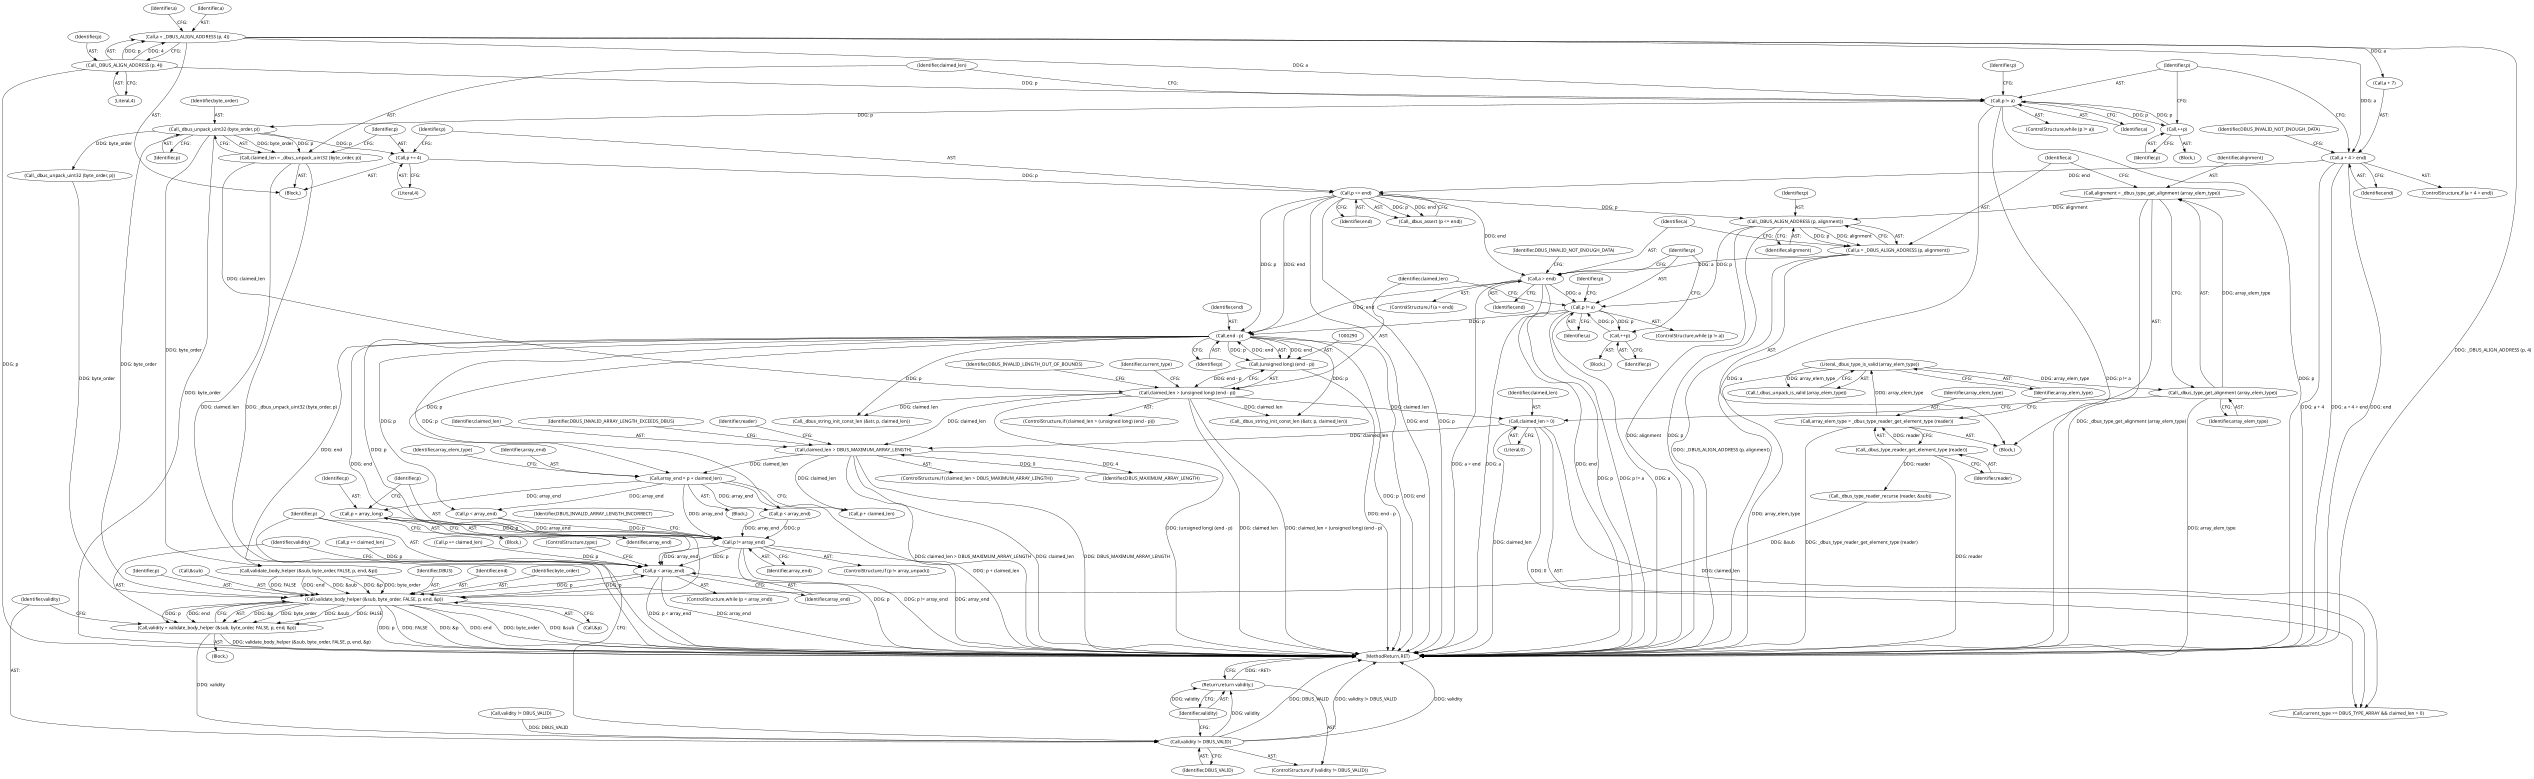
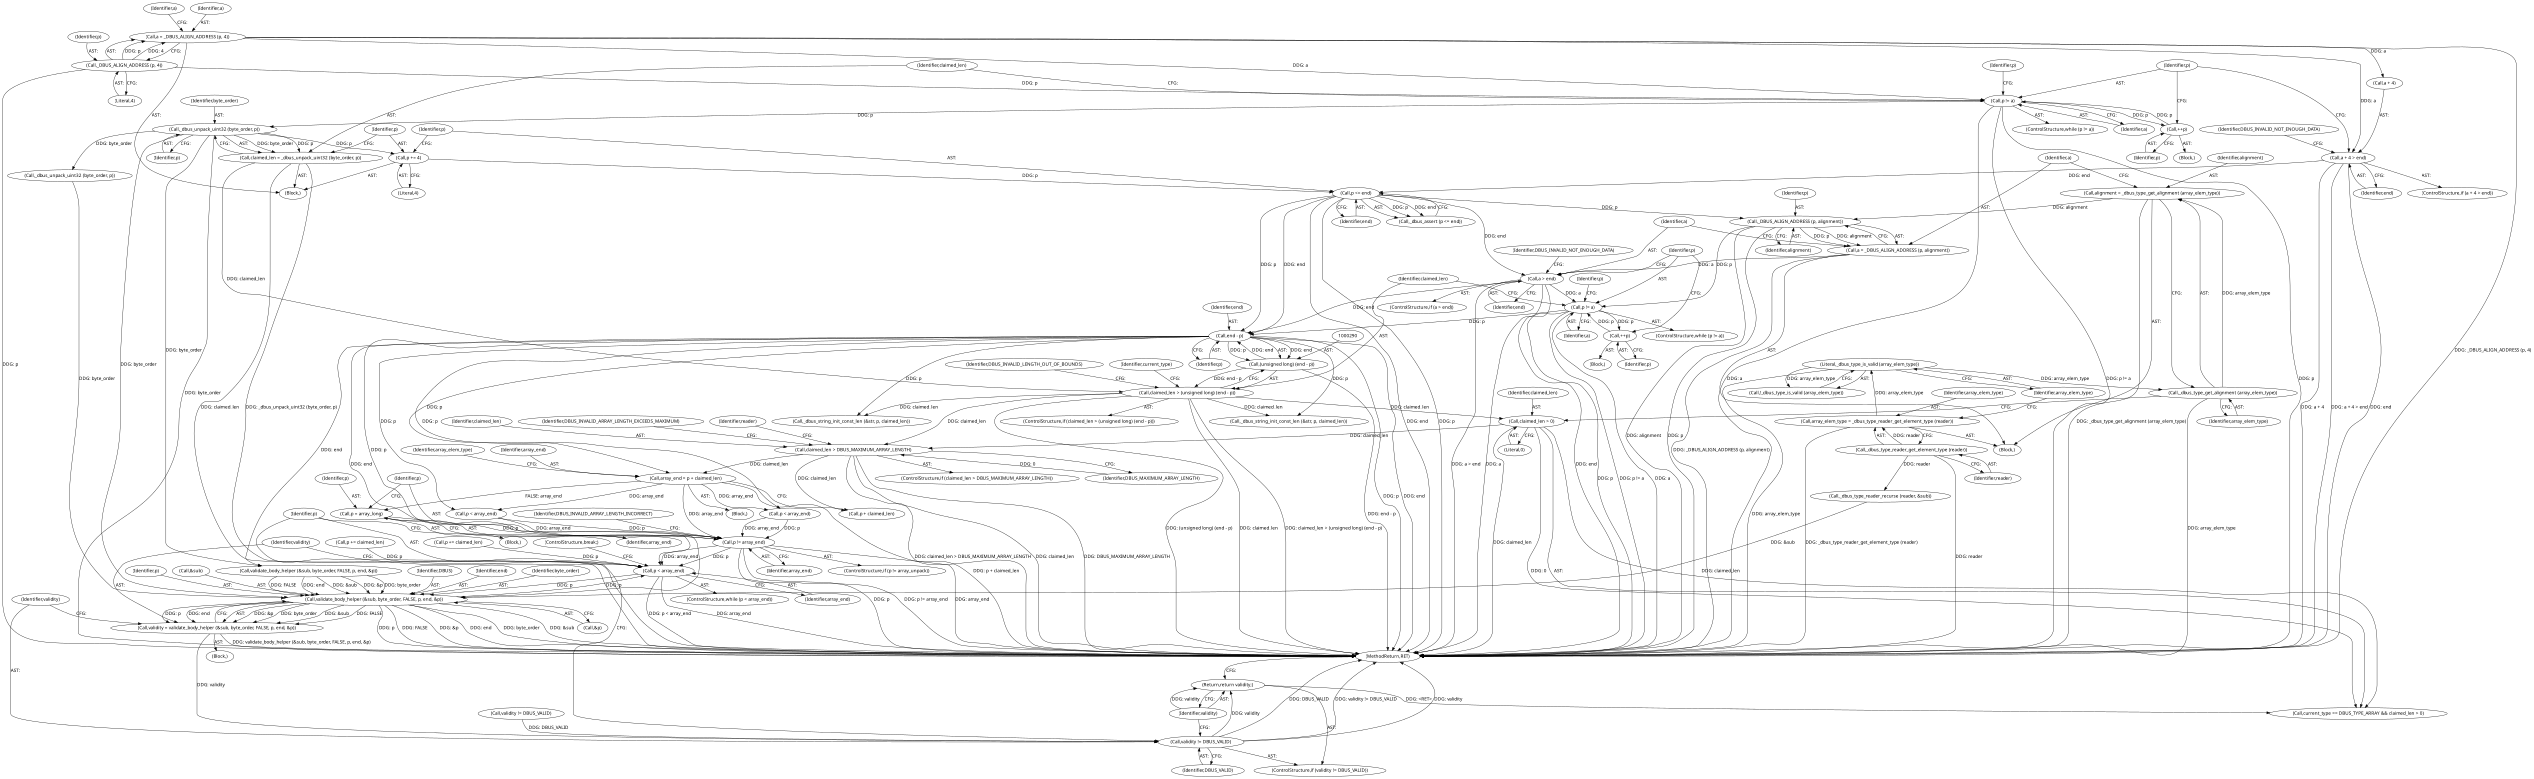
  digraph {
    fontname="Noto Sans"
    node [fontname="Noto Sans"]
    edge [fontname="Noto Sans"]
    n1 [label="(Call,p = array_long)"]
    n2 [label="(Call,p != array_end)"]
    n3 [label="(Block,)"]
    n4 [label="(Identifier,array_end)"]
    n5 [label="(MethodReturn,RET)"]
    n6 [label="(Call,p < array_end)"]
    n7 [label="(Identifier,array_end)"]
    n8 [label="(ControlStructure,if (p != array_unpack))"]
    n9 [label="(Call,array_end = p + claimed_len)"]
    n10 [label="(Call,p + claimed_len)"]
    n11 [label="(Call,p < array_end)"]
    n12 [label="(Block,)"]
    n13 [label="(Call,p < array_end)"]
    n14 [label="(Return,return validity;)"]
    n15 [label="(Call,end - p)"]
    n16 [label="(Call,(unsigned long) (end - p))"]
    n17 [label="(Call,validate_body_helper (&sub, byte_order, FALSE, p, end, &p))"]
    n18 [label="(Call,validate_body_helper (&sub, byte_order, FALSE, p, end, &p))"]
    n19 [label="(Call,_dbus_string_init_const_len (&str, p, claimed_len))"]
    n20 [label="(Identifier,p)"]
    n21 [label="(Call,_dbus_string_init_const_len (&str, p, claimed_len))"]
    n22 [label="(Call,claimed_len > (unsigned long) (end - p))"]
    n23 [label="(ControlStructure,while (p < array_end))"]
    n24 [label="(Identifier,array_end)"]
    n25 [label="(Call,validity = validate_body_helper (&sub, byte_order, FALSE, p, end, &p))"]
    n26 [label="(Call,&p)"]
    n27 [label="(Call,p <= end)"]
    n28 [label="(Call,a > end)"]
    n29 [label="(Call,_DBUS_ALIGN_ADDRESS (p, alignment))"]
    n30 [label="(Identifier,end)"]
    n31 [label="(Call,_dbus_assert (p <= end))"]
    n32 [label="(Call,p != a)"]
    n33 [label="(Identifier,end)"]
    n34 [label="(ControlStructure,if (a > end))"]
    n35 [label="(Call,a = _DBUS_ALIGN_ADDRESS (p, alignment))"]
    n36 [label="(Identifier,alignment)"]
    n37 [label="(Call,p += 4)"]
    n38 [label="(Literal,4)"]
    n39 [label="(Block,)"]
    n40 [label="(Call,_dbus_unpack_uint32 (byte_order, p))"]
    n41 [label="(Call,claimed_len = _dbus_unpack_uint32 (byte_order, p))"]
    n42 [label="(Identifier,p)"]
    n43 [label="(Call,_dbus_unpack_uint32 (byte_order, p))"]
    n44 [label="(Call,p != a)"]
    n45 [label="(Call,++p)"]
    n46 [label="(ControlStructure,while (p != a))"]
    n47 [label="(Identifier,a)"]
    n48 [label="(Identifier,p)"]
    n49 [label="(Block,)"]
    n50 [label="(Call,_DBUS_ALIGN_ADDRESS (p, 4))"]
    n51 [label="(Call,a = _DBUS_ALIGN_ADDRESS (p, 4))"]
    n52 [label="(Literal,4)"]
    n53 [label="(Call,a + 4 > end)"]
-   n54 [label="(Call,a + 7)"]
+   n54 [label="(Call,a + 4)"]
    n55 [label="(ControlStructure,if (a + 4 > end))"]
    n56 [label="(Identifier,end)"]
    n57 [label="(Call,++p)"]
    n58 [label="(Identifier,a)"]
    n59 [label="(ControlStructure,while (p != a))"]
    n60 [label="(Block,)"]
    n61 [label="(Call,alignment = _dbus_type_get_alignment (array_elem_type))"]
    n62 [label="(Call,_dbus_type_get_alignment (array_elem_type))"]
    n63 [label="(Identifier,array_elem_type)"]
    n64 [label="(Call,claimed_len > 0)"]
    n65 [label="(Literal,_dbus_type_is_valid (array_elem_type))"]
    n66 [label="(Identifier,array_elem_type)"]
-   n67 [label="(Call,!_dbus_unpack_is_valid (array_elem_type))"]
+   n67 [label="(Call,!_dbus_type_is_valid (array_elem_type))"]
    n68 [label="(Call,array_elem_type = _dbus_type_reader_get_element_type (reader))"]
    n69 [label="(Call,_dbus_type_reader_get_element_type (reader))"]
    n70 [label="(Identifier,reader)"]
    n71 [label="(Call,_dbus_type_reader_recurse (reader, &sub))"]
    n72 [label="(Block,)"]
    n73 [label="(Identifier,p)"]
    n74 [label="(Call,claimed_len > DBUS_MAXIMUM_ARRAY_LENGTH)"]
    n75 [label="(ControlStructure,if (claimed_len > DBUS_MAXIMUM_ARRAY_LENGTH))"]
    n76 [label="(Identifier,DBUS_MAXIMUM_ARRAY_LENGTH)"]
    n77 [label="(ControlStructure,if (claimed_len > (unsigned long) (end - p)))"]
    n78 [label="(Call,current_type == DBUS_TYPE_ARRAY && claimed_len > 0)"]
    n79 [label="(Literal,0)"]
    n80 [label="(Call,validity != DBUS_VALID)"]
    n81 [label="(Block,)"]
    n82 [label="(Identifier,DBUS_VALID)"]
    n83 [label="(ControlStructure,if (validity != DBUS_VALID))"]
    n84 [label="(Identifier,validity)"]
    n85 [label="(Identifier,p)"]
    n86 [label="(Identifier,DBUS_INVALID_LENGTH_OUT_OF_BOUNDS)"]
    n87 [label="(Identifier,p)"]
    n88 [label="(Identifier,array_elem_type)"]
    n89 [label="(Identifier,DBUS_INVALID_NOT_ENOUGH_DATA)"]
    n90 [label="(Identifier,reader)"]
    n91 [label="(Identifier,p)"]
    n92 [label="(Identifier,array_end)"]
    n93 [label="(Identifier,a)"]
    n94 [label="(Identifier,p)"]
    n95 [label="(Identifier,p)"]
    n96 [label="(Identifier,claimed_len)"]
    n97 [label="(Call,&sub)"]
    n98 [label="(Call,validity != DBUS_VALID)"]
    n99 [label="(Identifier,current_type)"]
    n100 [label="(Identifier,p)"]
    n101 [label="(Identifier,alignment)"]
    n102 [label="(Identifier,DBUS)"]
    n103 [label="(Identifier,DBUS_INVALID_ARRAY_LENGTH_INCORRECT)"]
    n104 [label="(Identifier,validity)"]
    n105 [label="(Identifier,byte_order)"]
-   n106 [label="(ControlStructure,type;)"]
+   n106 [label="(ControlStructure,break;)"]
    n107 [label="(Identifier,array_elem_type)"]
    n108 [label="(Identifier,DBUS_INVALID_NOT_ENOUGH_DATA)"]
    n109 [label="(Identifier,p)"]
    n110 [label="(Identifier,end)"]
    n111 [label="(Identifier,claimed_len)"]
    n112 [label="(Call,p += claimed_len)"]
    n113 [label="(Identifier,validity)"]
    n114 [label="(Identifier,p)"]
    n115 [label="(Identifier,end)"]
    n116 [label="(Identifier,p)"]
    n117 [label="(Identifier,a)"]
    n118 [label="(Identifier,p)"]
    n119 [label="(Call,p += claimed_len)"]
    n120 [label="(Identifier,p)"]
    n121 [label="(Identifier,claimed_len)"]
    n122 [label="(Identifier,a)"]
    n123 [label="(Identifier,byte_order)"]
    n124 [label="(Identifier,p)"]
    n125 [label="(Identifier,a)"]
    n126 [label="(Identifier,claimed_len)"]
-   n127 [label="(Identifier,DBUS_INVALID_ARRAY_LENGTH_EXCEEDS_DBUS)"]
+   n127 [label="(Identifier,DBUS_INVALID_ARRAY_LENGTH_EXCEEDS_MAXIMUM)"]
    1000290
    n1 -> n2 [label="DDG: p"]
    n1 -> n3 [label="AST: "]
    n1 -> n4 [label="CFG: "]
    n2 -> n5 [label="DDG: array_end"]
    n2 -> n5 [label="DDG: p"]
    n2 -> n5 [label="DDG: p != array_end"]
    n2 -> n6 [label="DDG: p"]
    n2 -> n6 [label="DDG: array_end"]
    n2 -> n7 [label="CFG: "]
    n2 -> n8 [label="AST: "]
    n4 -> n1 [label="AST: "]
    n5 -> n14 [label="CFG: "]
    n6 -> n5 [label="DDG: p < array_end"]
    n6 -> n5 [label="DDG: array_end"]
    n6 -> n17 [label="DDG: p"]
    n6 -> n23 [label="AST: "]
    n6 -> n24 [label="CFG: "]
    n7 -> n2 [label="AST: "]
-   n9 -> n1 [label="DDG: array_end"]
+   n9 -> n1 [label="FALSE: array_end"]
    n9 -> n2 [label="DDG: array_end"]
    n9 -> n5 [label="DDG: p + claimed_len"]
    n9 -> n10 [label="CFG: "]
    n9 -> n11 [label="DDG: array_end"]
    n9 -> n12 [label="AST: "]
    n9 -> n13 [label="DDG: array_end"]
    n11 -> n2 [label="DDG: p"]
    n11 -> n2 [label="DDG: array_end"]
    n13 -> n2 [label="DDG: p"]
    n13 -> n2 [label="DDG: array_end"]
-   n14 -> n5 [label="DDG: <RET>"]
+   n14 -> n78 [label="DDG: <RET>"]
    n14 -> n83 [label="AST: "]
    n14 -> n84 [label="CFG: "]
    n15 -> n5 [label="DDG: end"]
    n15 -> n5 [label="DDG: p"]
    n15 -> n6 [label="DDG: p"]
    n15 -> n9 [label="DDG: p"]
    n15 -> n11 [label="DDG: p"]
    n15 -> n13 [label="DDG: p"]
    n15 -> n16 [label="AST: "]
    n15 -> n16 [label="DDG: end"]
    n15 -> n16 [label="DDG: p"]
    n15 -> n17 [label="DDG: end"]
    n15 -> n18 [label="DDG: end"]
    n15 -> n19 [label="DDG: p"]
    n15 -> n20 [label="CFG: "]
    n15 -> n21 [label="DDG: p"]
    n16 -> n5 [label="DDG: end - p"]
    n16 -> n15 [label="DDG: end"]
    n16 -> n22 [label="AST: "]
    n16 -> n22 [label="DDG: end - p"]
    n17 -> n5 [label="DDG: FALSE"]
    n17 -> n5 [label="DDG: &p"]
    n17 -> n5 [label="DDG: end"]
    n17 -> n5 [label="DDG: byte_order"]
    n17 -> n5 [label="DDG: &sub"]
    n17 -> n5 [label="DDG: p"]
    n17 -> n6 [label="DDG: p"]
    n17 -> n25 [label="AST: "]
    n17 -> n25 [label="DDG: &p"]
    n17 -> n25 [label="DDG: byte_order"]
    n17 -> n25 [label="DDG: &sub"]
    n17 -> n25 [label="DDG: FALSE"]
    n17 -> n25 [label="DDG: p"]
    n17 -> n25 [label="DDG: end"]
    n17 -> n26 [label="CFG: "]
    n18 -> n17 [label="DDG: &sub"]
    n18 -> n17 [label="DDG: &p"]
    n18 -> n17 [label="DDG: byte_order"]
    n18 -> n17 [label="DDG: FALSE"]
    n18 -> n17 [label="DDG: end"]
    n20 -> n15 [label="AST: "]
    n22 -> n5 [label="DDG: claimed_len > (unsigned long) (end - p)"]
    n22 -> n5 [label="DDG: (unsigned long) (end - p)"]
    n22 -> n5 [label="DDG: claimed_len"]
    n22 -> n16 [label="CFG: "]
    n22 -> n19 [label="DDG: claimed_len"]
    n22 -> n21 [label="DDG: claimed_len"]
    n22 -> n64 [label="DDG: claimed_len"]
    n22 -> n74 [label="DDG: claimed_len"]
    n22 -> n77 [label="AST: "]
    n24 -> n6 [label="AST: "]
    n25 -> n5 [label="DDG: validate_body_helper (&sub, byte_order, FALSE, p, end, &p)"]
    n25 -> n17 [label="CFG: "]
    n25 -> n80 [label="DDG: validity"]
    n25 -> n81 [label="AST: "]
    n26 -> n17 [label="AST: "]
    n27 -> n5 [label="DDG: end"]
    n27 -> n5 [label="DDG: p"]
    n27 -> n15 [label="DDG: end"]
    n27 -> n15 [label="DDG: p"]
    n27 -> n28 [label="DDG: end"]
    n27 -> n29 [label="DDG: p"]
    n27 -> n30 [label="CFG: "]
    n27 -> n31 [label="AST: "]
    n27 -> n31 [label="DDG: p"]
    n27 -> n31 [label="DDG: end"]
    n28 -> n5 [label="DDG: end"]
    n28 -> n5 [label="DDG: a > end"]
    n28 -> n5 [label="DDG: a"]
    n28 -> n15 [label="DDG: end"]
    n28 -> n32 [label="DDG: a"]
    n28 -> n33 [label="CFG: "]
    n28 -> n34 [label="AST: "]
    n29 -> n5 [label="DDG: alignment"]
    n29 -> n5 [label="DDG: p"]
    n29 -> n32 [label="DDG: p"]
    n29 -> n35 [label="AST: "]
    n29 -> n35 [label="DDG: p"]
    n29 -> n35 [label="DDG: alignment"]
    n29 -> n36 [label="CFG: "]
    n30 -> n27 [label="AST: "]
    n31 -> n27 [label="CFG: "]
    n32 -> n5 [label="DDG: a"]
    n32 -> n5 [label="DDG: p"]
    n32 -> n5 [label="DDG: p != a"]
    n32 -> n15 [label="DDG: p"]
    n32 -> n57 [label="DDG: p"]
    n32 -> n58 [label="CFG: "]
    n32 -> n59 [label="AST: "]
    n33 -> n28 [label="AST: "]
    n35 -> n5 [label="DDG: _DBUS_ALIGN_ADDRESS (p, alignment)"]
    n35 -> n28 [label="DDG: a"]
    n35 -> n29 [label="CFG: "]
    n35 -> n60 [label="AST: "]
    n36 -> n29 [label="AST: "]
    n37 -> n27 [label="DDG: p"]
    n37 -> n38 [label="CFG: "]
    n37 -> n39 [label="AST: "]
    n38 -> n37 [label="AST: "]
    n40 -> n5 [label="DDG: byte_order"]
    n40 -> n17 [label="DDG: byte_order"]
    n40 -> n18 [label="DDG: byte_order"]
    n40 -> n37 [label="DDG: p"]
    n40 -> n41 [label="AST: "]
    n40 -> n41 [label="DDG: byte_order"]
    n40 -> n41 [label="DDG: p"]
    n40 -> n42 [label="CFG: "]
    n40 -> n43 [label="DDG: byte_order"]
    n41 -> n5 [label="DDG: claimed_len"]
    n41 -> n5 [label="DDG: _dbus_unpack_uint32 (byte_order, p)"]
    n41 -> n22 [label="DDG: claimed_len"]
    n41 -> n39 [label="AST: "]
    n41 -> n40 [label="CFG: "]
    n42 -> n40 [label="AST: "]
    n43 -> n17 [label="DDG: byte_order"]
    n44 -> n5 [label="DDG: p"]
    n44 -> n5 [label="DDG: a"]
    n44 -> n5 [label="DDG: p != a"]
    n44 -> n40 [label="DDG: p"]
    n44 -> n45 [label="DDG: p"]
    n44 -> n46 [label="AST: "]
    n44 -> n47 [label="CFG: "]
    n45 -> n44 [label="DDG: p"]
    n45 -> n48 [label="CFG: "]
    n45 -> n49 [label="AST: "]
    n47 -> n44 [label="AST: "]
    n48 -> n45 [label="AST: "]
    n50 -> n5 [label="DDG: p"]
    n50 -> n44 [label="DDG: p"]
    n50 -> n51 [label="AST: "]
    n50 -> n51 [label="DDG: p"]
    n50 -> n51 [label="DDG: 4"]
    n50 -> n52 [label="CFG: "]
    n51 -> n5 [label="DDG: _DBUS_ALIGN_ADDRESS (p, 4)"]
    n51 -> n39 [label="AST: "]
    n51 -> n44 [label="DDG: a"]
    n51 -> n50 [label="CFG: "]
    n51 -> n53 [label="DDG: a"]
    n51 -> n54 [label="DDG: a"]
    n52 -> n50 [label="AST: "]
    n53 -> n5 [label="DDG: a + 4"]
    n53 -> n5 [label="DDG: a + 4 > end"]
    n53 -> n5 [label="DDG: end"]
    n53 -> n27 [label="DDG: end"]
    n53 -> n55 [label="AST: "]
    n53 -> n56 [label="CFG: "]
    n54 -> n53 [label="AST: "]
    n56 -> n53 [label="AST: "]
    n57 -> n32 [label="DDG: p"]
    n57 -> n72 [label="AST: "]
    n57 -> n73 [label="CFG: "]
    n58 -> n32 [label="AST: "]
    n61 -> n5 [label="DDG: _dbus_type_get_alignment (array_elem_type)"]
    n61 -> n29 [label="DDG: alignment"]
    n61 -> n60 [label="AST: "]
    n61 -> n62 [label="CFG: "]
    n62 -> n5 [label="DDG: array_elem_type"]
    n62 -> n61 [label="AST: "]
    n62 -> n61 [label="DDG: array_elem_type"]
    n62 -> n63 [label="CFG: "]
    n62 -> n64 [label="CFG: "]
    n63 -> n62 [label="AST: "]
    n64 -> n5 [label="DDG: claimed_len"]
    n64 -> n74 [label="DDG: claimed_len"]
    n64 -> n78 [label="AST: "]
    n64 -> n78 [label="DDG: claimed_len"]
    n64 -> n78 [label="DDG: 0"]
    n64 -> n79 [label="CFG: "]
    n65 -> n5 [label="DDG: array_elem_type"]
    n65 -> n62 [label="DDG: array_elem_type"]
    n65 -> n66 [label="CFG: "]
    n65 -> n67 [label="AST: "]
    n65 -> n67 [label="DDG: array_elem_type"]
    n66 -> n65 [label="AST: "]
    n66 -> n68 [label="CFG: "]
    n67 -> n65 [label="CFG: "]
    n68 -> n5 [label="DDG: _dbus_type_reader_get_element_type (reader)"]
    n68 -> n60 [label="AST: "]
    n68 -> n65 [label="DDG: array_elem_type"]
    n68 -> n69 [label="CFG: "]
    n69 -> n5 [label="DDG: reader"]
    n69 -> n68 [label="AST: "]
    n69 -> n68 [label="DDG: reader"]
    n69 -> n70 [label="CFG: "]
    n69 -> n71 [label="DDG: reader"]
    n70 -> n69 [label="AST: "]
    n71 -> n17 [label="DDG: &sub"]
    n73 -> n57 [label="AST: "]
    n74 -> n5 [label="DDG: DBUS_MAXIMUM_ARRAY_LENGTH"]
    n74 -> n5 [label="DDG: claimed_len > DBUS_MAXIMUM_ARRAY_LENGTH"]
    n74 -> n5 [label="DDG: claimed_len"]
    n74 -> n9 [label="DDG: claimed_len"]
    n74 -> n10 [label="DDG: claimed_len"]
    n74 -> n75 [label="AST: "]
-   n74 -> n76 [label="DDG: 4"]
+   n74 -> n76 [label="CFG: "]
    n76 -> n74 [label="DDG: 0"]
    n79 -> n64 [label="AST: "]
    n80 -> n5 [label="DDG: validity"]
    n80 -> n5 [label="DDG: DBUS_VALID"]
    n80 -> n5 [label="DDG: validity != DBUS_VALID"]
    n80 -> n14 [label="DDG: validity"]
    n80 -> n82 [label="CFG: "]
    n80 -> n83 [label="AST: "]
    n82 -> n80 [label="AST: "]
    n84 -> n14 [label="AST: "]
    n84 -> n14 [label="DDG: validity"]
    n84 -> n80 [label="CFG: "]
    n85 -> n1 [label="CFG: "]
    n85 -> n2 [label="AST: "]
    n86 -> n22 [label="CFG: "]
    n87 -> n17 [label="AST: "]
    n88 -> n68 [label="AST: "]
    n89 -> n53 [label="CFG: "]
    n90 -> n74 [label="CFG: "]
    n91 -> n28 [label="CFG: "]
    n91 -> n32 [label="AST: "]
    n91 -> n57 [label="CFG: "]
    n92 -> n9 [label="AST: "]
    n93 -> n51 [label="CFG: "]
    n94 -> n1 [label="AST: "]
    n95 -> n37 [label="AST: "]
    n95 -> n41 [label="CFG: "]
    n96 -> n22 [label="AST: "]
    n96 -> n32 [label="CFG: "]
    n97 -> n17 [label="AST: "]
    n98 -> n80 [label="DDG: DBUS_VALID"]
    n99 -> n22 [label="CFG: "]
    n100 -> n32 [label="CFG: "]
    n101 -> n61 [label="AST: "]
    n102 -> n17 [label="AST: "]
    n103 -> n2 [label="CFG: "]
    n104 -> n6 [label="CFG: "]
    n104 -> n25 [label="AST: "]
    n105 -> n40 [label="AST: "]
    n106 -> n6 [label="CFG: "]
    n107 -> n9 [label="CFG: "]
    n108 -> n28 [label="CFG: "]
    n109 -> n50 [label="AST: "]
    n110 -> n15 [label="AST: "]
    n111 -> n41 [label="AST: "]
    n111 -> n44 [label="CFG: "]
    n112 -> n6 [label="DDG: p"]
    n113 -> n25 [label="CFG: "]
    n113 -> n80 [label="AST: "]
    n114 -> n27 [label="AST: "]
    n114 -> n37 [label="CFG: "]
    n115 -> n17 [label="AST: "]
    n116 -> n2 [label="CFG: "]
    n116 -> n6 [label="AST: "]
    n116 -> n80 [label="CFG: "]
    n117 -> n51 [label="AST: "]
    n118 -> n44 [label="CFG: "]
    n119 -> n6 [label="DDG: p"]
    n120 -> n44 [label="AST: "]
    n120 -> n45 [label="CFG: "]
    n120 -> n53 [label="CFG: "]
    n121 -> n74 [label="AST: "]
    n122 -> n35 [label="AST: "]
    n122 -> n61 [label="CFG: "]
    n123 -> n17 [label="AST: "]
    n124 -> n29 [label="AST: "]
    n125 -> n28 [label="AST: "]
    n125 -> n35 [label="CFG: "]
    n126 -> n64 [label="AST: "]
    n127 -> n74 [label="CFG: "]
    1000290 -> n16 [label="AST: "]
  }
